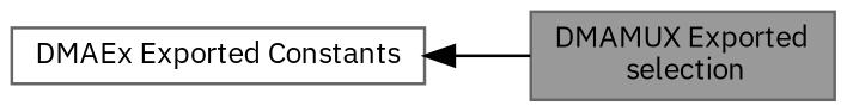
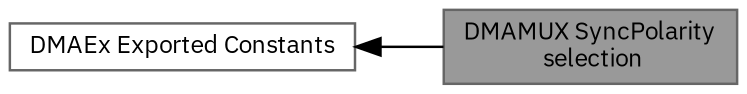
  digraph {
    rankdir=LR
    fontname="IBM Plex Sans"
    node [fontname="IBM Plex Sans" fontsize=10 shape=box style=filled]
-   n1 [color=gray40 fillcolor=grey60 fontcolor=black height=0.2 label="DMAMUX Exported\l selection" width=0.4]
+   n1 [color=gray40 fillcolor=grey60 fontcolor=black height=0.2 label="DMAMUX SyncPolarity\l selection" width=0.4]
    n2 [color=grey40 fillcolor=white height=0.2 label="DMAEx Exported Constants" width=0.4]
    n2 -> n1 [dir=back fontname="IBM Plex Sans" fontsize=10 labelfontname=Helvetica labelfontsize=10 shape=plaintext style=solid]
  }
